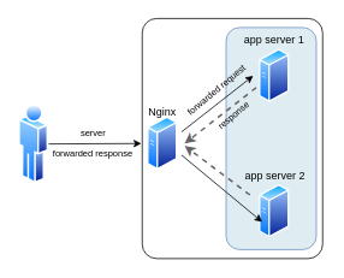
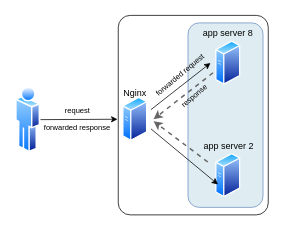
  <mxCell id="0" />
  <mxCell id="1" parent="0" />
  <mxCell id="2" value="" style="rounded=1;whiteSpace=wrap;html=1;arcSize=8;" vertex="1" parent="1"><mxGeometry x="157" y="20" width="200" height="266" as="geometry" /></mxCell>
  <mxCell id="3" value="" style="rounded=1;whiteSpace=wrap;html=1;fillColor=#DFEDF2;strokeColor=#6c8ebf;" vertex="1" parent="1"><mxGeometry x="250" y="30" width="100" height="246" as="geometry" /></mxCell>
  <mxCell id="4" style="edgeStyle=none;html=1;exitX=1;exitY=0.25;exitDx=0;exitDy=0;entryX=0;entryY=0.5;entryDx=0;entryDy=0;" edge="1" parent="1" source="5" target="9"><mxGeometry relative="1" as="geometry" /></mxCell>
  <mxCell id="5" value="" style="image;aspect=fixed;perimeter=ellipsePerimeter;html=1;align=center;shadow=0;dashed=0;spacingTop=3;image=img/lib/active_directory/generic_server.svg;" vertex="1" parent="1"><mxGeometry x="156" y="129" width="47" height="59" as="geometry" /></mxCell>
  <mxCell id="6" style="edgeStyle=none;html=1;exitX=0;exitY=0.25;exitDx=0;exitDy=0;dashed=1;strokeWidth=2;strokeColor=#666666;" edge="1" parent="1"><mxGeometry relative="1" as="geometry"><mxPoint x="204" y="161" as="targetPoint" /><mxPoint x="276.414" y="215.476" as="sourcePoint" /></mxGeometry></mxCell>
  <mxCell id="7" value="" style="image;aspect=fixed;perimeter=ellipsePerimeter;html=1;align=center;shadow=0;dashed=0;spacingTop=3;image=img/lib/active_directory/generic_server.svg;" vertex="1" parent="1"><mxGeometry x="280" y="204" width="47" height="59" as="geometry" /></mxCell>
  <mxCell id="8" style="edgeStyle=none;html=1;exitX=0;exitY=0.75;exitDx=0;exitDy=0;entryX=1;entryY=0.5;entryDx=0;entryDy=0;dashed=1;strokeWidth=2;strokeColor=#666666;" edge="1" parent="1"><mxGeometry relative="1" as="geometry"><mxPoint x="283.414" y="96.524" as="sourcePoint" /><mxPoint x="204" y="158.5" as="targetPoint" /></mxGeometry></mxCell>
  <mxCell id="9" value="" style="image;aspect=fixed;perimeter=ellipsePerimeter;html=1;align=center;shadow=0;dashed=0;spacingTop=3;image=img/lib/active_directory/generic_server.svg;" vertex="1" parent="1"><mxGeometry x="280" y="54" width="47" height="59" as="geometry" /></mxCell>
  <mxCell id="10" value="app server 2" style="text;html=1;align=center;verticalAlign=middle;whiteSpace=wrap;rounded=0;" vertex="1" parent="1"><mxGeometry x="250" y="174" width="109" height="39" as="geometry" /></mxCell>
- <mxCell id="11" value="app server 1" style="text;html=1;align=center;verticalAlign=middle;whiteSpace=wrap;rounded=0;" vertex="1" parent="1"><mxGeometry x="249" y="24" width="109" height="39" as="geometry" /></mxCell>
+ <mxCell id="11" value="app server 8" style="text;html=1;align=center;verticalAlign=middle;whiteSpace=wrap;rounded=0;" vertex="1" parent="1"><mxGeometry x="249" y="24" width="109" height="39" as="geometry" /></mxCell>
  <mxCell id="12" value="Nginx" style="text;html=1;align=center;verticalAlign=middle;whiteSpace=wrap;rounded=0;" vertex="1" parent="1"><mxGeometry x="140" y="104" width="79" height="39" as="geometry" /></mxCell>
  <mxCell id="13" style="edgeStyle=none;html=1;" edge="1" parent="1" source="14" target="5"><mxGeometry relative="1" as="geometry" /></mxCell>
  <mxCell id="14" value="" style="image;aspect=fixed;perimeter=ellipsePerimeter;html=1;align=center;shadow=0;dashed=0;spacingTop=3;image=img/lib/active_directory/user.svg;" vertex="1" parent="1"><mxGeometry x="20" y="114" width="33.3" height="90" as="geometry" /></mxCell>
  <mxCell id="15" style="edgeStyle=none;html=1;exitX=1;exitY=0.75;exitDx=0;exitDy=0;entryX=0.213;entryY=0.702;entryDx=0;entryDy=0;entryPerimeter=0;" edge="1" parent="1" source="5" target="7"><mxGeometry relative="1" as="geometry" /></mxCell>
- <mxCell id="16" value="&lt;font style=&quot;font-size: 10px;&quot;&gt;server&lt;/font&gt;" style="text;html=1;align=center;verticalAlign=middle;whiteSpace=wrap;rounded=0;" vertex="1" parent="1"><mxGeometry x="72.8" y="143" width="60" height="8.5" as="geometry" /></mxCell>
+ <mxCell id="16" value="&lt;font style=&quot;font-size: 10px;&quot;&gt;request&lt;/font&gt;" style="text;html=1;align=center;verticalAlign=middle;whiteSpace=wrap;rounded=0;" vertex="1" parent="1"><mxGeometry x="72.8" y="143" width="60" height="8.5" as="geometry" /></mxCell>
  <mxCell id="17" value="&lt;span style=&quot;font-size: 10px;&quot;&gt;forwarded request&lt;/span&gt;" style="text;html=1;align=center;verticalAlign=middle;whiteSpace=wrap;rounded=0;rotation=-40;" vertex="1" parent="1"><mxGeometry x="190" y="94.5" width="99" height="9.5" as="geometry" /></mxCell>
  <mxCell id="18" value="&lt;span style=&quot;font-size: 10px;&quot;&gt;response&lt;/span&gt;" style="text;html=1;align=center;verticalAlign=middle;whiteSpace=wrap;rounded=0;rotation=-40;" vertex="1" parent="1"><mxGeometry x="209" y="122.5" width="99" height="9.5" as="geometry" /></mxCell>
  <mxCell id="19" value="&lt;span style=&quot;font-size: 10px;&quot;&gt;forwarded response&lt;/span&gt;" style="text;html=1;align=center;verticalAlign=middle;whiteSpace=wrap;rounded=0;rotation=0;" vertex="1" parent="1"><mxGeometry x="53.3" y="164.5" width="99" height="9.5" as="geometry" /></mxCell>
